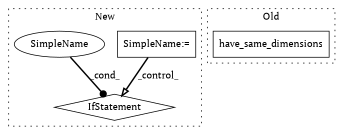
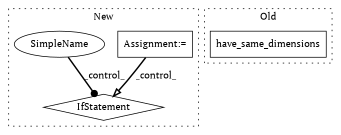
  digraph {
    fontname="PT Serif"
    node [fontname="PT Serif" shape=box]
    edge [fontname="PT Serif" style=bold]
    n1 [a=25 l="4,2" label=IfStatement s="10482,10507" shape=diamond]
-   n2 [a=7 l=1 label="SimpleName:=" s=10596]
+   n2 [a=7 l=1 label="Assignment:=" s=10596]
    n3 [a=42 label=SimpleName shape=ellipse]
    n4 [a=32 l="21,1" label=have_same_dimensions s="10787,10815"]
    subgraph cluster_1 {
      label=New
      style=dotted
      n1
      n2
      n3
    }
    subgraph cluster_2 {
      label=Old
      style=dotted
      n4
    }
    n2 -> n1 [arrowhead=onormal label=_control_]
-   n3 -> n1 [arrowhead=dot label=_cond_]
+   n3 -> n1 [arrowhead=dot label=_control_]
  }
